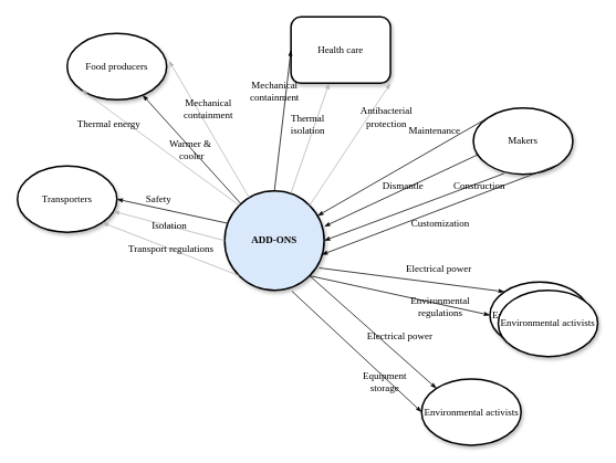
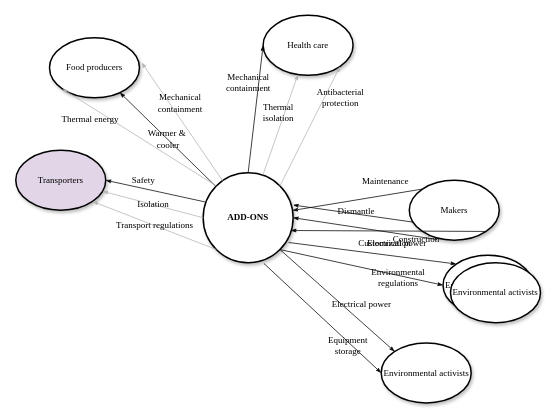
  <mxCell id="0" />
  <mxCell id="1" parent="0" />
- <mxCell id="2" value="Food producers" style="ellipse;whiteSpace=wrap;html=1;rounded=1;shadow=1;comic=0;labelBackgroundColor=none;strokeWidth=2;fontFamily=Verdana;fontSize=12;align=center;" parent="1" vertex="1"><mxGeometry x="80" y="40" width="120" height="80" as="geometry" /></mxCell>
- <mxCell id="3" value="Health care" style="whiteSpace=wrap;html=1;shadow=1;comic=0;labelBackgroundColor=none;strokeWidth=2;fontFamily=Verdana;fontSize=12;align=center;rounded=1;" parent="1" vertex="1"><mxGeometry x="350" y="20" width="120" height="80" as="geometry" /></mxCell>
- <mxCell id="4" value="&lt;b&gt;ADD-ONS&lt;/b&gt;" style="ellipse;whiteSpace=wrap;html=1;rounded=1;shadow=1;comic=0;labelBackgroundColor=none;strokeWidth=2;fontFamily=Verdana;fontSize=12;align=center;fillColor=#dae8fc;" parent="1" vertex="1"><mxGeometry x="270" y="230" width="120" height="120" as="geometry" /></mxCell>
- <mxCell id="5" value="Transporters" style="ellipse;whiteSpace=wrap;html=1;rounded=1;shadow=1;comic=0;labelBackgroundColor=none;strokeWidth=2;fontFamily=Verdana;fontSize=12;align=center;" parent="1" vertex="1"><mxGeometry x="20" y="200" width="120" height="80" as="geometry" /></mxCell>
- <mxCell id="6" value="Makers" style="ellipse;whiteSpace=wrap;html=1;rounded=1;shadow=1;comic=0;labelBackgroundColor=none;strokeWidth=2;fontFamily=Verdana;fontSize=12;align=center;" parent="1" vertex="1"><mxGeometry x="570" y="130" width="120" height="80" as="geometry" /></mxCell>
+ <mxCell id="2" value="Food producers" style="ellipse;whiteSpace=wrap;html=1;rounded=1;shadow=1;comic=0;labelBackgroundColor=none;strokeWidth=2;fontFamily=Verdana;fontSize=12;align=center;" parent="1" vertex="1"><mxGeometry x="65" y="50" width="120" height="80" as="geometry" /></mxCell>
+ <mxCell id="3" value="Health care" style="ellipse;whiteSpace=wrap;html=1;rounded=1;shadow=1;comic=0;labelBackgroundColor=none;strokeWidth=2;fontFamily=Verdana;fontSize=12;align=center;" parent="1" vertex="1"><mxGeometry x="350" y="20" width="120" height="80" as="geometry" /></mxCell>
+ <mxCell id="4" value="&lt;b&gt;ADD-ONS&lt;/b&gt;" style="ellipse;whiteSpace=wrap;html=1;rounded=1;shadow=1;comic=0;labelBackgroundColor=none;strokeWidth=2;fontFamily=Verdana;fontSize=12;align=center;" parent="1" vertex="1"><mxGeometry x="270" y="230" width="120" height="120" as="geometry" /></mxCell>
+ <mxCell id="5" value="Transporters" style="ellipse;whiteSpace=wrap;html=1;rounded=1;shadow=1;comic=0;labelBackgroundColor=none;strokeWidth=2;fontFamily=Verdana;fontSize=12;align=center;fillColor=#e1d5e7;" parent="1" vertex="1"><mxGeometry x="20" y="200" width="120" height="80" as="geometry" /></mxCell>
+ <mxCell id="6" value="Makers" style="ellipse;whiteSpace=wrap;html=1;rounded=1;shadow=1;comic=0;labelBackgroundColor=none;strokeWidth=2;fontFamily=Verdana;fontSize=12;align=center;" parent="1" vertex="1"><mxGeometry x="545" y="240" width="120" height="80" as="geometry" /></mxCell>
  <mxCell id="7" value="&lt;div&gt;Warmer &amp;amp;&amp;nbsp; &lt;br&gt;&lt;/div&gt;&lt;div&gt;cooler &lt;/div&gt;" style="edgeStyle=none;rounded=1;html=1;labelBackgroundColor=none;startArrow=none;startFill=0;startSize=5;endArrow=classicThin;endFill=1;endSize=5;jettySize=auto;orthogonalLoop=1;strokeColor=#000000;strokeWidth=1;fontFamily=Verdana;fontSize=12" parent="1" source="4" target="2" edge="1"><mxGeometry relative="1" as="geometry" /></mxCell>
  <mxCell id="8" value="&lt;div&gt;Thermal&lt;/div&gt;&lt;div&gt; isolation &lt;/div&gt;" style="edgeStyle=none;rounded=1;html=1;labelBackgroundColor=none;startArrow=none;startFill=0;startSize=5;endArrow=classicThin;endFill=1;endSize=5;jettySize=auto;orthogonalLoop=1;strokeColor=#B3B3B3;strokeWidth=1;fontFamily=Verdana;fontSize=12" parent="1" source="4" target="3" edge="1"><mxGeometry x="0.2" y="8" relative="1" as="geometry"><mxPoint as="offset" /></mxGeometry></mxCell>
  <mxCell id="9" value="Isolation" style="edgeStyle=none;rounded=1;html=1;labelBackgroundColor=none;startArrow=none;startFill=0;startSize=5;endArrow=classicThin;endFill=1;endSize=5;jettySize=auto;orthogonalLoop=1;strokeColor=#B3B3B3;strokeWidth=1;fontFamily=Verdana;fontSize=12;exitX=0;exitY=0.5;exitDx=0;exitDy=0;" parent="1" source="4" target="5" edge="1"><mxGeometry relative="1" as="geometry" /></mxCell>
  <mxCell id="10" value="Transport regulations" style="edgeStyle=none;rounded=1;html=1;labelBackgroundColor=none;startArrow=none;startFill=0;startSize=5;endArrow=classicThin;endFill=1;endSize=5;jettySize=auto;orthogonalLoop=1;strokeColor=#B3B3B3;strokeWidth=1;fontFamily=Verdana;fontSize=12;exitX=0;exitY=1;exitDx=0;exitDy=0;entryX=1;entryY=1;entryDx=0;entryDy=0;" parent="1" source="4" target="5" edge="1"><mxGeometry relative="1" as="geometry"><mxPoint x="293.328" y="471.668" as="targetPoint" /></mxGeometry></mxCell>
  <mxCell id="11" value="Environmental activists " style="ellipse;whiteSpace=wrap;html=1;rounded=1;shadow=1;comic=0;labelBackgroundColor=none;strokeWidth=2;fontFamily=Verdana;fontSize=12;align=center;" parent="1" vertex="1"><mxGeometry x="590" y="340" width="120" height="80" as="geometry" /></mxCell>
  <mxCell id="12" value="&lt;div&gt;Mechanical &lt;br&gt;&lt;/div&gt;&lt;div&gt;containment &lt;/div&gt;" style="edgeStyle=none;rounded=1;html=1;labelBackgroundColor=none;startArrow=none;startFill=0;startSize=5;endArrow=classicThin;endFill=1;endSize=5;jettySize=auto;orthogonalLoop=1;strokeColor=#B3B3B3;strokeWidth=1;fontFamily=Verdana;fontSize=12;entryX=1.025;entryY=0.413;entryDx=0;entryDy=0;entryPerimeter=0;" parent="1" source="4" target="2" edge="1"><mxGeometry x="0.238" y="-12" relative="1" as="geometry"><mxPoint x="250" y="90" as="targetPoint" /><mxPoint y="1" as="offset" /></mxGeometry></mxCell>
  <mxCell id="13" value="Thermal energy " style="edgeStyle=none;rounded=1;html=1;labelBackgroundColor=none;startArrow=none;startFill=0;startSize=5;endArrow=classicThin;endFill=1;endSize=5;jettySize=auto;orthogonalLoop=1;strokeColor=#B3B3B3;strokeWidth=1;fontFamily=Verdana;fontSize=12;exitX=0;exitY=0;exitDx=0;exitDy=0;entryX=0;entryY=1;entryDx=0;entryDy=0;" parent="1" source="4" target="2" edge="1"><mxGeometry x="0.569" y="14" relative="1" as="geometry"><mxPoint x="163" y="170" as="targetPoint" /><mxPoint y="1" as="offset" /></mxGeometry></mxCell>
  <mxCell id="14" value="Safety " style="edgeStyle=none;rounded=1;html=1;labelBackgroundColor=none;startArrow=none;startFill=0;startSize=5;endArrow=classicThin;endFill=1;endSize=5;jettySize=auto;orthogonalLoop=1;strokeColor=#000000;strokeWidth=1;fontFamily=Verdana;fontSize=12;exitX=0.025;exitY=0.325;exitDx=0;exitDy=0;exitPerimeter=0;" edge="1" parent="1" source="4"><mxGeometry x="0.282" y="-11" relative="1" as="geometry"><mxPoint x="299.652" y="255.592" as="sourcePoint" /><mxPoint x="140" y="240" as="targetPoint" /><mxPoint as="offset" /></mxGeometry></mxCell>
  <mxCell id="15" value="&lt;div&gt;&lt;div&gt;Mechanical &lt;br&gt;&lt;/div&gt;&lt;div&gt;containment &lt;/div&gt;&lt;/div&gt;" style="edgeStyle=none;rounded=1;html=1;labelBackgroundColor=none;startArrow=none;startFill=0;startSize=5;endArrow=classicThin;endFill=1;endSize=5;jettySize=auto;orthogonalLoop=1;strokeColor=#000000;strokeWidth=1;fontFamily=Verdana;fontSize=12;entryX=0;entryY=0.5;entryDx=0;entryDy=0;exitX=0.5;exitY=0;exitDx=0;exitDy=0;" edge="1" parent="1" source="4" target="3"><mxGeometry x="0.393" y="14" relative="1" as="geometry"><mxPoint x="299.652" y="255.592" as="sourcePoint" /><mxPoint x="180.99" y="124.252" as="targetPoint" /><mxPoint as="offset" /></mxGeometry></mxCell>
  <mxCell id="16" value="&lt;div&gt;Antibacterial &lt;br&gt;protection&lt;br&gt;&lt;/div&gt;" style="edgeStyle=none;rounded=1;html=1;labelBackgroundColor=none;startArrow=none;startFill=0;startSize=5;endArrow=classicThin;endFill=1;endSize=5;jettySize=auto;orthogonalLoop=1;strokeColor=#B3B3B3;strokeWidth=1;fontFamily=Verdana;fontSize=12;exitX=1;exitY=0;exitDx=0;exitDy=0;entryX=1;entryY=1;entryDx=0;entryDy=0;" edge="1" parent="1" source="4" target="3"><mxGeometry x="0.582" y="-19" relative="1" as="geometry"><mxPoint x="359.596" y="243.29" as="sourcePoint" /><mxPoint x="406.447" y="108.966" as="targetPoint" /><mxPoint as="offset" /></mxGeometry></mxCell>
  <mxCell id="17" value="&lt;div&gt;&lt;div&gt;Maintenance&lt;br&gt;&lt;/div&gt;&lt;/div&gt;" style="edgeStyle=none;rounded=1;html=1;labelBackgroundColor=none;startArrow=none;startFill=0;startSize=5;endArrow=classicThin;endFill=1;endSize=5;jettySize=auto;orthogonalLoop=1;strokeColor=#000000;strokeWidth=1;fontFamily=Verdana;fontSize=12;exitX=0;exitY=0;exitDx=0;exitDy=0;" edge="1" parent="1" source="6" target="4"><mxGeometry x="-0.462" y="-18" relative="1" as="geometry"><mxPoint x="390" y="290" as="sourcePoint" /><mxPoint x="360" y="70" as="targetPoint" /><mxPoint as="offset" /></mxGeometry></mxCell>
  <mxCell id="18" value="&lt;div&gt;&lt;div&gt;Dismantle&lt;br&gt;&lt;/div&gt;&lt;/div&gt;" style="edgeStyle=none;rounded=1;html=1;labelBackgroundColor=none;startArrow=none;startFill=0;startSize=5;endArrow=classicThin;endFill=1;endSize=5;jettySize=auto;orthogonalLoop=1;strokeColor=#000000;strokeWidth=1;fontFamily=Verdana;fontSize=12;exitX=0.05;exitY=0.7;exitDx=0;exitDy=0;exitPerimeter=0;" edge="1" parent="1" source="6"><mxGeometry x="-0.036" y="-4" relative="1" as="geometry"><mxPoint x="577.574" y="181.716" as="sourcePoint" /><mxPoint x="390" y="273" as="targetPoint" /><mxPoint as="offset" /></mxGeometry></mxCell>
  <mxCell id="19" value="&lt;div&gt;&lt;div&gt;Construction&lt;br&gt;&lt;/div&gt;&lt;/div&gt;" style="edgeStyle=none;rounded=1;html=1;labelBackgroundColor=none;startArrow=none;startFill=0;startSize=5;endArrow=classicThin;endFill=1;endSize=5;jettySize=auto;orthogonalLoop=1;strokeColor=#000000;strokeWidth=1;fontFamily=Verdana;fontSize=12;exitX=0.308;exitY=0.988;exitDx=0;exitDy=0;exitPerimeter=0;entryX=1;entryY=0.5;entryDx=0;entryDy=0;" edge="1" parent="1" source="6" target="4"><mxGeometry x="-0.716" y="4" relative="1" as="geometry"><mxPoint x="566" y="226" as="sourcePoint" /><mxPoint x="400" y="283" as="targetPoint" /><mxPoint as="offset" /></mxGeometry></mxCell>
  <mxCell id="20" value="&lt;div&gt;&lt;div&gt;Customization&lt;br&gt;&lt;/div&gt;&lt;/div&gt;" style="edgeStyle=none;rounded=1;html=1;labelBackgroundColor=none;startArrow=none;startFill=0;startSize=5;endArrow=classicThin;endFill=1;endSize=5;jettySize=auto;orthogonalLoop=1;strokeColor=#000000;strokeWidth=1;fontFamily=Verdana;fontSize=12;exitX=1;exitY=1;exitDx=0;exitDy=0;entryX=0.975;entryY=0.642;entryDx=0;entryDy=0;entryPerimeter=0;" edge="1" parent="1" source="6" target="4"><mxGeometry x="0.039" y="16" relative="1" as="geometry"><mxPoint x="616.96" y="219.04" as="sourcePoint" /><mxPoint x="400" y="300" as="targetPoint" /><mxPoint as="offset" /></mxGeometry></mxCell>
  <mxCell id="21" value="Electrical power" style="edgeStyle=none;rounded=1;html=1;labelBackgroundColor=none;startArrow=none;startFill=0;startSize=5;endArrow=classicThin;endFill=1;endSize=5;jettySize=auto;orthogonalLoop=1;strokeColor=#000000;strokeWidth=1;fontFamily=Verdana;fontSize=12;exitX=0.95;exitY=0.775;exitDx=0;exitDy=0;exitPerimeter=0;entryX=0;entryY=0;entryDx=0;entryDy=0;" edge="1" parent="1" source="4" target="11"><mxGeometry x="0.268" y="17" relative="1" as="geometry"><mxPoint x="597.574" y="151.716" as="sourcePoint" /><mxPoint x="610" y="360" as="targetPoint" /><mxPoint as="offset" /></mxGeometry></mxCell>
  <mxCell id="22" value="&lt;div&gt;Environmental&lt;/div&gt;&lt;div&gt; regulations&lt;/div&gt;" style="edgeStyle=none;rounded=1;html=1;labelBackgroundColor=none;startArrow=none;startFill=0;startSize=5;endArrow=classicThin;endFill=1;endSize=5;jettySize=auto;orthogonalLoop=1;strokeColor=#000000;strokeWidth=1;fontFamily=Verdana;fontSize=12;exitX=1;exitY=1;exitDx=0;exitDy=0;entryX=0;entryY=0.5;entryDx=0;entryDy=0;" edge="1" parent="1" source="4" target="11"><mxGeometry x="0.454" y="-3" relative="1" as="geometry"><mxPoint x="394" y="333" as="sourcePoint" /><mxPoint x="617.574" y="361.716" as="targetPoint" /><mxPoint as="offset" /></mxGeometry></mxCell>
  <mxCell id="23" value="Environmental activists " style="ellipse;whiteSpace=wrap;html=1;rounded=1;shadow=1;comic=0;labelBackgroundColor=none;strokeWidth=2;fontFamily=Verdana;fontSize=12;align=center;" vertex="1" parent="1"><mxGeometry x="600" y="350" width="120" height="80" as="geometry" /></mxCell>
  <mxCell id="24" value="Environmental activists " style="ellipse;whiteSpace=wrap;html=1;rounded=1;shadow=1;comic=0;labelBackgroundColor=none;strokeWidth=2;fontFamily=Verdana;fontSize=12;align=center;" vertex="1" parent="1"><mxGeometry x="507.57" y="457" width="120" height="80" as="geometry" /></mxCell>
  <mxCell id="25" value="Electrical power" style="edgeStyle=none;rounded=1;html=1;labelBackgroundColor=none;startArrow=none;startFill=0;startSize=5;endArrow=classicThin;endFill=1;endSize=5;jettySize=auto;orthogonalLoop=1;strokeColor=#000000;strokeWidth=1;fontFamily=Verdana;fontSize=12;exitX=1;exitY=1;exitDx=0;exitDy=0;entryX=0;entryY=0;entryDx=0;entryDy=0;" edge="1" target="24" parent="1" source="4"><mxGeometry x="0.268" y="17" relative="1" as="geometry"><mxPoint x="301.57" y="440" as="sourcePoint" /><mxPoint x="527.57" y="477" as="targetPoint" /><mxPoint as="offset" /></mxGeometry></mxCell>
  <mxCell id="26" value="&lt;div&gt;Equipment &lt;br&gt;&lt;/div&gt;&lt;div&gt;storage&lt;br&gt;&lt;/div&gt;" style="edgeStyle=none;rounded=1;html=1;labelBackgroundColor=none;startArrow=none;startFill=0;startSize=5;endArrow=classicThin;endFill=1;endSize=5;jettySize=auto;orthogonalLoop=1;strokeColor=#000000;strokeWidth=1;fontFamily=Verdana;fontSize=12;exitX=0.675;exitY=1.008;exitDx=0;exitDy=0;entryX=0;entryY=0.5;entryDx=0;entryDy=0;exitPerimeter=0;" edge="1" target="24" parent="1" source="4"><mxGeometry x="0.454" y="-3" relative="1" as="geometry"><mxPoint x="289.996" y="449.426" as="sourcePoint" /><mxPoint x="535.144" y="478.716" as="targetPoint" /><mxPoint as="offset" /></mxGeometry></mxCell>
